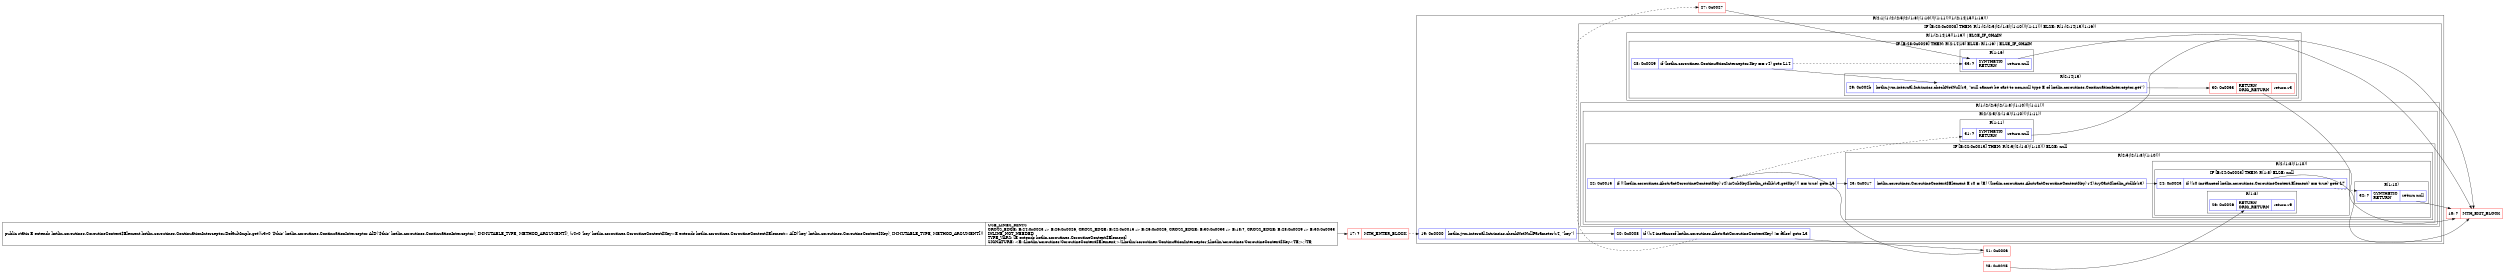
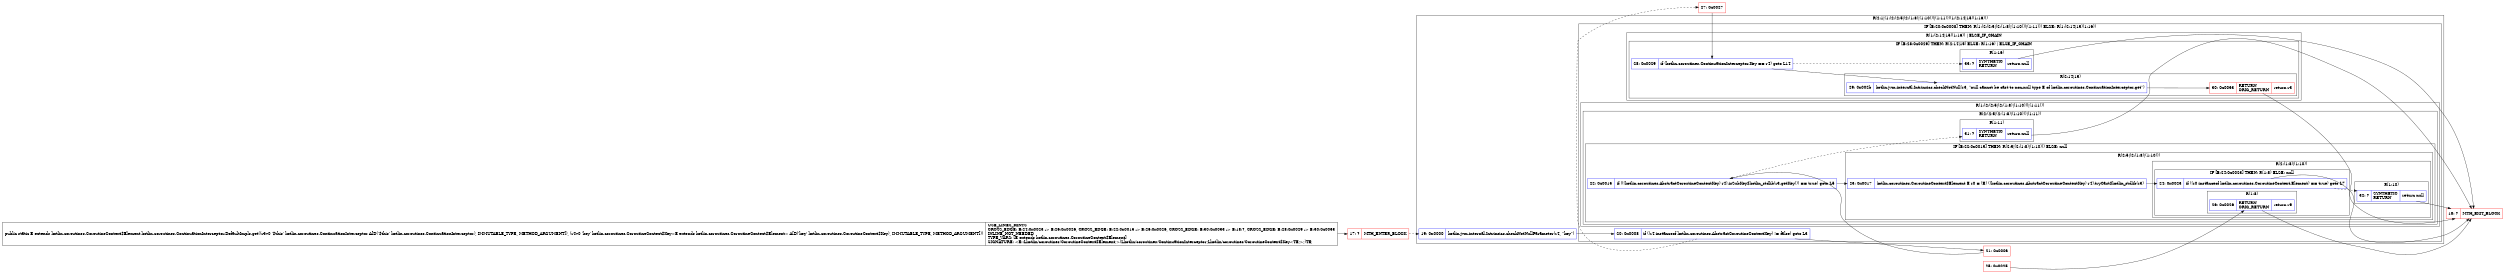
  digraph {
    rankdir=LR
    node [color=blue shape=record]
    n1 [label="{26\:\ 0x0026|RETURN\lORIG_RETURN\l|return r9\l}"]
    n2 [label="{24\:\ 0x0023|if ((r0 instanceof kotlin.coroutines.CoroutineContext.Element) == true) goto L7\l}"]
    n3 [label="{32\:\ ?|SYNTHETIC\lRETURN\l|return null\l}"]
    n4 [label="{23\:\ 0x0017|kotlin.coroutines.CoroutineContext$Element E r0 = (E) ((kotlin.coroutines.AbstractCoroutineContextKey) r4).tryCast$kotlin_stdlib(r3)\l}"]
    n5 [label="{22\:\ 0x0015|if (((kotlin.coroutines.AbstractCoroutineContextKey) r4).isSubKey$kotlin_stdlib(r3.getKey()) == true) goto L5\l}"]
    n6 [label="{31\:\ ?|SYNTHETIC\lRETURN\l|return null\l}"]
    n7 [label="{29\:\ 0x002b|kotlin.jvm.internal.Intrinsics.checkNotNull(r3, \"null cannot be cast to non\-null type E of kotlin.coroutines.ContinuationInterceptor.get\")\l}"]
    n8 [color=red label="{30\:\ 0x0033|RETURN\lORIG_RETURN\l|return r3\l}"]
    n9 [label="{33\:\ ?|SYNTHETIC\lRETURN\l|return null\l}"]
    n10 [label="{28\:\ 0x0029|if (kotlin.coroutines.ContinuationInterceptor.Key == r4) goto L14\l}"]
    n11 [label="{20\:\ 0x0008|if ((r4 instanceof kotlin.coroutines.AbstractCoroutineContextKey) != false) goto L3\l}"]
    n12 [label="{19\:\ 0x0000|kotlin.jvm.internal.Intrinsics.checkNotNullParameter(r4, \"key\")\l}"]
    n13 [color=red label="{18\:\ ?|MTH_EXIT_BLOCK\l}"]
    n14 [color=red label="{21\:\ 0x000a}"]
    n15 [color=red label="{27\:\ 0x0027}"]
    n16 [color=red label="{25\:\ 0x0025}"]
    n17 [color=red label="{17\:\ ?|MTH_ENTER_BLOCK\l}"]
    n18 [label="{public static E extends kotlin.coroutines.CoroutineContext$Element kotlin.coroutines.ContinuationInterceptor.DefaultImpls.get((r3v0 '$this' kotlin.coroutines.ContinuationInterceptor A[D('$this' kotlin.coroutines.ContinuationInterceptor), IMMUTABLE_TYPE, METHOD_ARGUMENT]), (r4v0 'key' kotlin.coroutines.CoroutineContext$Key\<E extends kotlin.coroutines.CoroutineContext$Element\> A[D('key' kotlin.coroutines.CoroutineContext$Key), IMMUTABLE_TYPE, METHOD_ARGUMENT]))  | USE_LINES_HINTS\lCROSS_EDGE: B:24:0x0023 \-\> B:26:0x0026, CROSS_EDGE: B:22:0x0015 \-\> B:26:0x0026, CROSS_EDGE: B:30:0x0033 \-\> B:18:?, CROSS_EDGE: B:28:0x0029 \-\> B:30:0x0033\lINLINE_NOT_NEEDED\lTYPE_VARS: [E extends kotlin.coroutines.CoroutineContext$Element]\lSIGNATURE: \<E::Lkotlin\/coroutines\/CoroutineContext$Element;\>(Lkotlin\/coroutines\/ContinuationInterceptor;Lkotlin\/coroutines\/CoroutineContext$Key\<TE;\>;)TE;\l}" color=""]
    subgraph cluster_1 {
      label="R(2:1|(1:(2:(2:5|(2:(1:8)|(1:10)))|(1:11)))(1:(2:14|15)(1:16)))"
      n12
      subgraph cluster_2 {
        label="IF [B:20:0x0008] THEN: R(1:(2:(2:5|(2:(1:8)|(1:10)))|(1:11))) ELSE: R(1:(2:14|15)(1:16))"
        n11
        subgraph cluster_3 {
          label="R(1:(2:(2:5|(2:(1:8)|(1:10)))|(1:11)))"
          subgraph cluster_4 {
            label="R(2:(2:5|(2:(1:8)|(1:10)))|(1:11))"
            subgraph cluster_5 {
              label="IF [B:22:0x0015] THEN: R(2:5|(2:(1:8)|(1:10))) ELSE: null"
              n5
              subgraph cluster_6 {
                label="R(2:5|(2:(1:8)|(1:10)))"
                n4
                subgraph cluster_7 {
                  label="R(2:(1:8)|(1:10))"
                  subgraph cluster_8 {
                    label="IF [B:24:0x0023] THEN: R(1:8) ELSE: null"
                    n2
                    subgraph cluster_9 {
                      label="R(1:8)"
                      n1
                    }
                  }
                  subgraph cluster_10 {
                    label="R(1:10)"
                    n3
                  }
                }
              }
            }
            subgraph cluster_11 {
              label="R(1:11)"
              n6
            }
          }
        }
        subgraph cluster_12 {
          label="R(1:(2:14|15)(1:16)) | ELSE_IF_CHAIN\l"
          subgraph cluster_13 {
            label="IF [B:28:0x0029] THEN: R(2:14|15) ELSE: R(1:16) | ELSE_IF_CHAIN\l"
            n10
            subgraph cluster_14 {
              label="R(2:14|15)"
              n7
              n8
            }
            subgraph cluster_15 {
              label="R(1:16)"
              n9
            }
          }
        }
      }
    }
+   n1 -> n13
    n2 -> n3 [style=dashed]
    n2 -> n13
    n3 -> n13
    n4 -> n2
    n5 -> n4
    n5 -> n6 [style=dashed]
    n6 -> n13
    n7 -> n8
    n8 -> n13
    n9 -> n13
    n10 -> n7
    n10 -> n9 [style=dashed]
    n11 -> n14
    n11 -> n15 [style=dashed]
    n12 -> n11
    n14 -> n5
-   n15 -> n9
+   n15 -> n10
    n16 -> n1
    n17 -> n12 [style=dashed]
    n18 -> n17
  }
